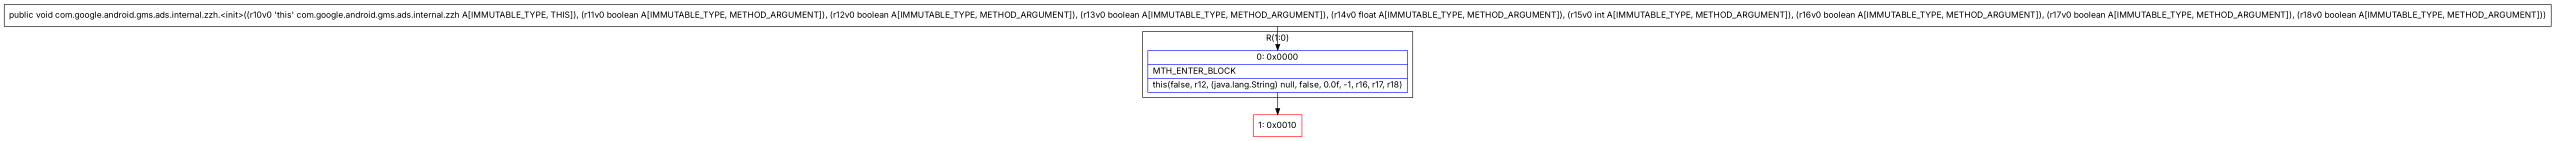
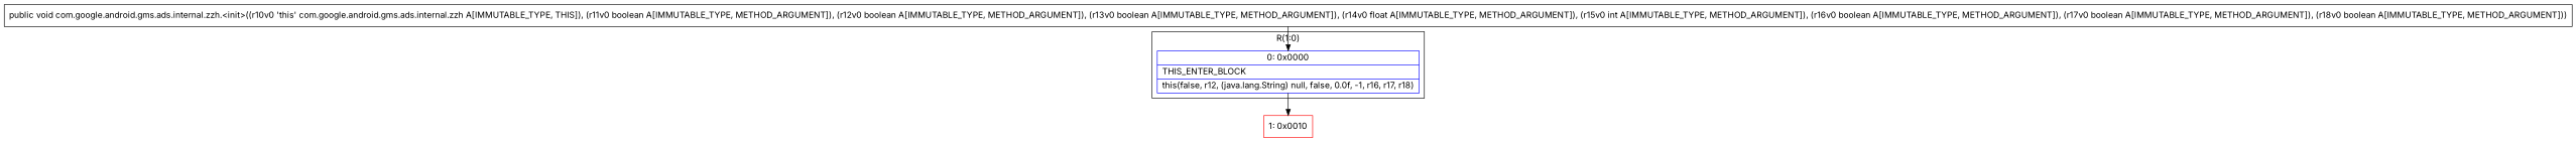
  digraph {
    fontname=Inter
    node [shape=record fontname=Inter]
    edge [fontname=Inter]
-   n1 [color=blue label="{0\:\ 0x0000|MTH_ENTER_BLOCK\l|this(false, r12, (java.lang.String) null, false, 0.0f, \-1, r16, r17, r18)\l}"]
+   n1 [color=blue label="{0\:\ 0x0000|THIS_ENTER_BLOCK\l|this(false, r12, (java.lang.String) null, false, 0.0f, \-1, r16, r17, r18)\l}"]
    n2 [color=red label="{1\:\ 0x0010}"]
    n3 [label="{public void com.google.android.gms.ads.internal.zzh.\<init\>((r10v0 'this' com.google.android.gms.ads.internal.zzh A[IMMUTABLE_TYPE, THIS]), (r11v0 boolean A[IMMUTABLE_TYPE, METHOD_ARGUMENT]), (r12v0 boolean A[IMMUTABLE_TYPE, METHOD_ARGUMENT]), (r13v0 boolean A[IMMUTABLE_TYPE, METHOD_ARGUMENT]), (r14v0 float A[IMMUTABLE_TYPE, METHOD_ARGUMENT]), (r15v0 int A[IMMUTABLE_TYPE, METHOD_ARGUMENT]), (r16v0 boolean A[IMMUTABLE_TYPE, METHOD_ARGUMENT]), (r17v0 boolean A[IMMUTABLE_TYPE, METHOD_ARGUMENT]), (r18v0 boolean A[IMMUTABLE_TYPE, METHOD_ARGUMENT])) }"]
    subgraph cluster_1 {
      label="R(1:0)"
      n1
    }
    n1 -> n2
    n3 -> n1
  }
